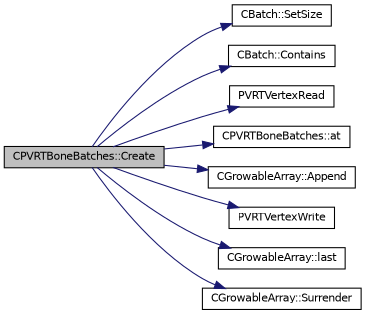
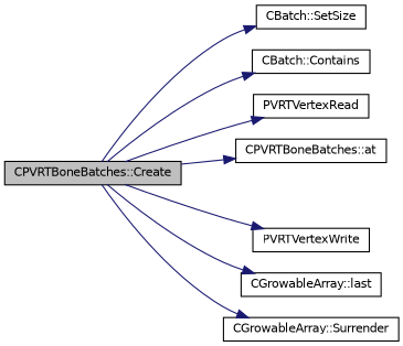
  digraph {
    rankdir=LR
    node [color=black fillcolor=white fontname=Helvetica fontsize=10 shape=record style=filled]
    edge [color=midnightblue fontname=Helvetica fontsize=10 labelfontname=Helvetica labelfontsize=10 style=solid]
    n1 [fillcolor=grey75 fontcolor=black height=0.2 label="CPVRTBoneBatches::Create" width=0.4]
    n2 [height=0.2 label="CBatch::SetSize" width=0.4]
    n3 [height=0.2 label="CBatch::Contains" width=0.4]
    n4 [height=0.2 label=PVRTVertexRead width=0.4]
    n5 [height=0.2 label="CPVRTBoneBatches::at" width=0.4]
-   n6 [height=0.2 label="CGrowableArray::Append" width=0.4]
    n7 [height=0.2 label=PVRTVertexWrite width=0.4]
    n8 [height=0.2 label="CGrowableArray::last" width=0.4]
    n9 [height=0.2 label="CGrowableArray::Surrender" width=0.4]
    n1 -> n2
    n1 -> n3
    n1 -> n4
    n1 -> n5
-   n1 -> n6
    n1 -> n7
    n1 -> n8
    n1 -> n9
  }
